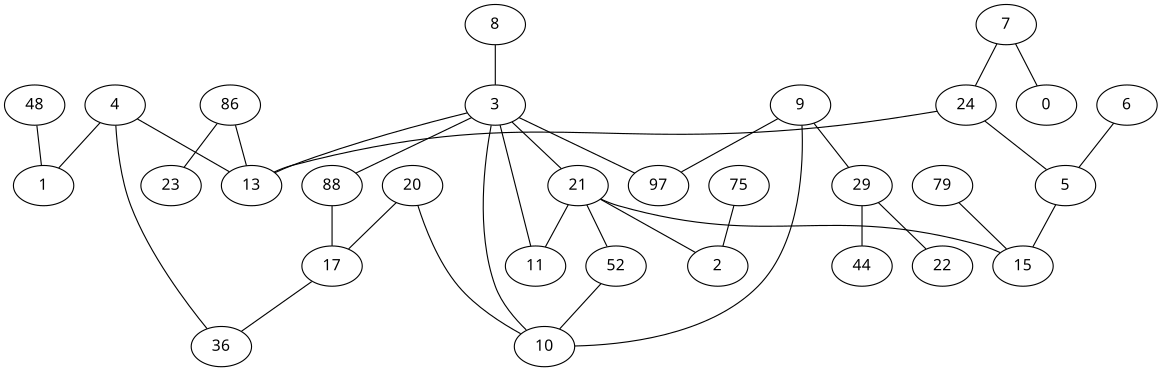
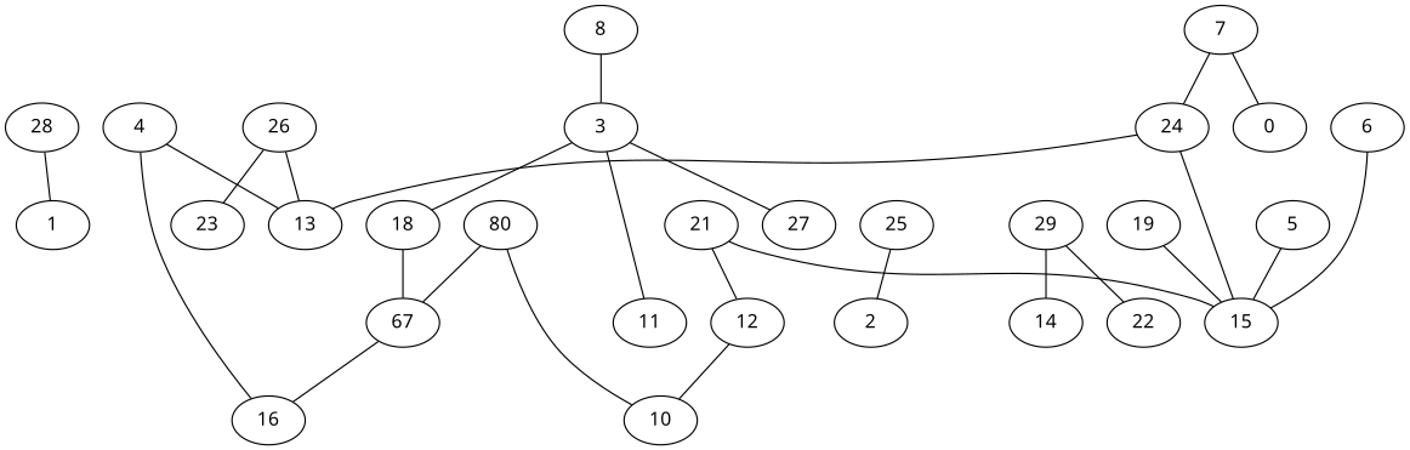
  digraph {
    fontname="Noto Sans"
    node [fontname="Noto Sans"]
    edge [color=black dir=none fontname="Noto Sans"]
-   20
-   17
+   20 [label=80]
+   17 [label=67]
    10
-   16 [label=36]
-   26 [label=86]
+   16
+   26
    23
    13
-   9
    29
-   27 [label=97]
-   14 [label=44]
+   27
+   14
    22
    1
    0
    8
    3
-   18 [label=88]
+   18
    21
    11
    4
    5
    15
    24
    2
-   12 [label=52]
-   19 [label=79]
+   12
+   19
    6
-   25 [label=75]
+   25
    7
-   28 [label=48]
+   28
    subgraph sub_1 {
      20
      17
      10
      16
      26
      23
      13
-     9
      29
      27
      14
      22
      1
      0
      8
      3
      18
      21
      11
      4
      5
      15
      24
      2
      12
      19
      6
      25
      7
      28
    }
    20 -> 17
    20 -> 10
    17 -> 16
    26 -> 23
    26 -> 13
-   9 -> 10
-   9 -> 29
-   9 -> 27
    29 -> 14
    29 -> 22
    8 -> 3
-   3 -> 10
-   3 -> 13
    3 -> 27
    3 -> 18
-   3 -> 21
    3 -> 11
    18 -> 17
-   21 -> 11
    21 -> 15
-   21 -> 2
    21 -> 12
    4 -> 16
    4 -> 13
-   4 -> 1
    5 -> 15
    24 -> 13
-   24 -> 5
+   24 -> 15
    12 -> 10
    19 -> 15
-   6 -> 5
+   6 -> 15
    25 -> 2
    7 -> 0
    7 -> 24
    28 -> 1
  }
